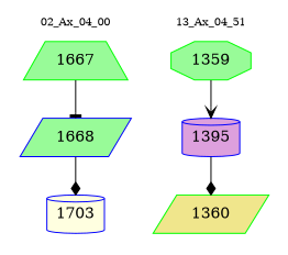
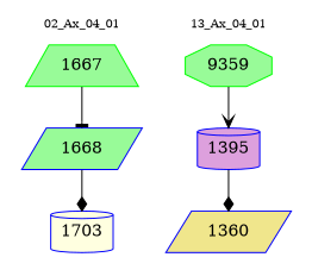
  digraph {
    node [color=blue fillcolor=palegreen shape=parallelogram style=filled]
    edge [arrowhead=diamond color=black]
    n1 [color=green label=1667 shape=trapezium]
    n2 [label=1668]
    n3 [fillcolor=lightyellow label=1703 shape=cylinder]
-   n4 [color=green label=1359 shape=octagon]
+   n4 [color=green label=9359 shape=octagon]
    n5 [fillcolor=plum label=1395 shape=cylinder]
-   n6 [color=green fillcolor=khaki label=1360]
+   n6 [fillcolor=khaki label=1360]
    subgraph cluster_1 {
      color=white
      fontsize=10
-     label="02_Ax_04_00"
+     label="02_Ax_04_01"
      n1
      n2
      n3
    }
    subgraph cluster_2 {
      color=white
      fontsize=10
-     label="13_Ax_04_51"
+     label="13_Ax_04_01"
      n4
      n5
      n6
    }
    n1 -> n2 [arrowhead=tee]
    n2 -> n3
    n4 -> n5 [arrowhead=vee]
    n5 -> n6
  }
